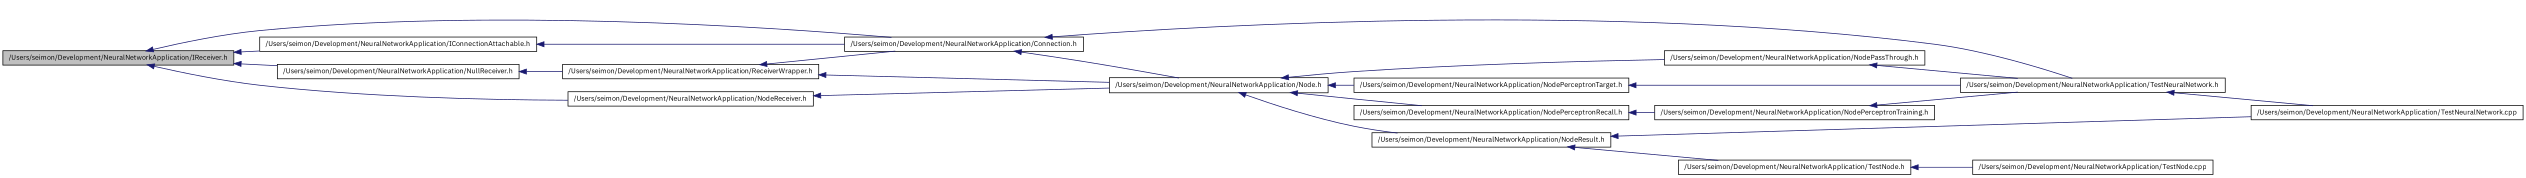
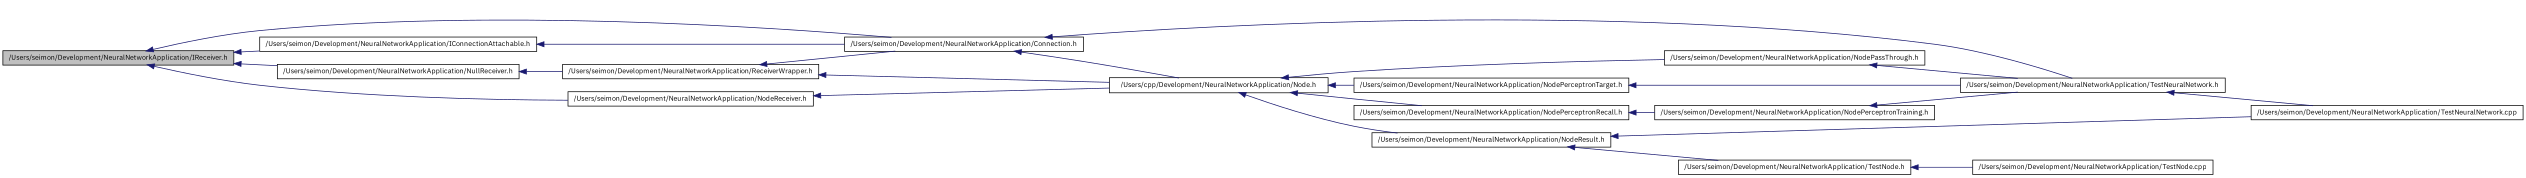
  digraph {
    rankdir=LR
    fontname="IBM Plex Sans"
    node [color=black fillcolor=white fontname="IBM Plex Sans" fontsize=10 shape=record style=filled]
    edge [color=midnightblue dir=back fontname="IBM Plex Sans" fontsize=10 labelfontname=Helvetica labelfontsize=10 style=solid]
    n1 [fillcolor=grey75 fontcolor=black height=0.2 label="/Users/seimon/Development/NeuralNetworkApplication/IReceiver.h" width=0.4]
    n2 [height=0.2 label="/Users/seimon/Development/NeuralNetworkApplication/Connection.h" width=0.4]
    n3 [height=0.2 label="/Users/seimon/Development/NeuralNetworkApplication/NullReceiver.h" width=0.4]
    n4 [height=0.2 label="/Users/seimon/Development/NeuralNetworkApplication/IConnectionAttachable.h" width=0.4]
    n5 [height=0.2 label="/Users/seimon/Development/NeuralNetworkApplication/NodeReceiver.h" width=0.4]
-   n6 [height=0.2 label="/Users/seimon/Development/NeuralNetworkApplication/Node.h" width=0.4]
+   n6 [height=0.2 label="/Users/cpp/Development/NeuralNetworkApplication/Node.h" width=0.4]
    n7 [height=0.2 label="/Users/seimon/Development/NeuralNetworkApplication/TestNeuralNetwork.h" width=0.4]
    n8 [height=0.2 label="/Users/seimon/Development/NeuralNetworkApplication/NodePassThrough.h" width=0.4]
    n9 [height=0.2 label="/Users/seimon/Development/NeuralNetworkApplication/NodePerceptronRecall.h" width=0.4]
    n10 [height=0.2 label="/Users/seimon/Development/NeuralNetworkApplication/NodePerceptronTarget.h" width=0.4]
    n11 [height=0.2 label="/Users/seimon/Development/NeuralNetworkApplication/NodeResult.h" width=0.4]
    n12 [height=0.2 label="/Users/seimon/Development/NeuralNetworkApplication/TestNeuralNetwork.cpp" width=0.4]
    n13 [height=0.2 label="/Users/seimon/Development/NeuralNetworkApplication/NodePerceptronTraining.h" width=0.4]
    n14 [height=0.2 label="/Users/seimon/Development/NeuralNetworkApplication/TestNode.h" width=0.4]
    n15 [height=0.2 label="/Users/seimon/Development/NeuralNetworkApplication/TestNode.cpp" width=0.4]
    n16 [height=0.2 label="/Users/seimon/Development/NeuralNetworkApplication/ReceiverWrapper.h" width=0.4]
    n1 -> n2
    n1 -> n3
    n1 -> n4
    n1 -> n5
    n2 -> n6
    n2 -> n7
    n3 -> n16
    n4 -> n2
    n5 -> n6
    n6 -> n8
    n6 -> n9
    n6 -> n10
    n6 -> n11
    n7 -> n12
    n8 -> n7
    n9 -> n13
    n10 -> n7
    n11 -> n12
    n11 -> n14
    n13 -> n7
    n14 -> n15
    n16 -> n2
    n16 -> n6
  }
